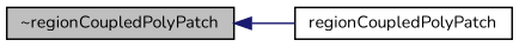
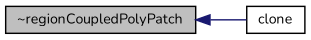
  digraph {
    rankdir=LR
    fontname=Nunito
    node [color=black fontname=Nunito fontsize=10 shape=record]
    n1 [fillcolor=grey75 fontcolor=black height=0.2 label="~regionCoupledPolyPatch" style=filled width=0.4]
-   n2 [height=0.2 label=regionCoupledPolyPatch width=0.4]
+   n2 [height=0.2 label=clone width=0.4]
    n1 -> n2 [color=midnightblue dir=back fontname=Nunito fontsize=10 labelfontname=Helvetica labelfontsize=10 style=solid]
  }
